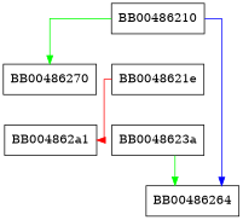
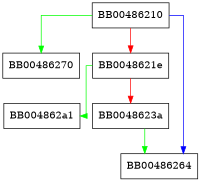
  digraph {
    splines=ortho
    node [shape=box]
    edge [color=green]
    BB00486210
    BB00486270
    BB0048621e
    BB00486264
    BB004862a1
    BB0048623a
    BB00486210 -> BB00486270
+   BB00486210 -> BB0048621e [color=red]
    BB00486210 -> BB00486264 [color=blue]
-   BB0048621e -> BB004862a1 [color=red]
+   BB0048621e -> BB004862a1
+   BB0048621e -> BB0048623a [color=red]
    BB0048623a -> BB00486264
  }
